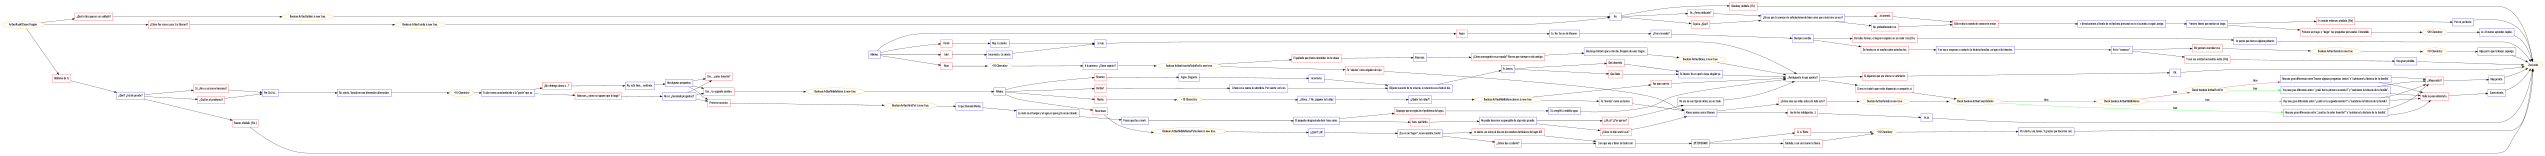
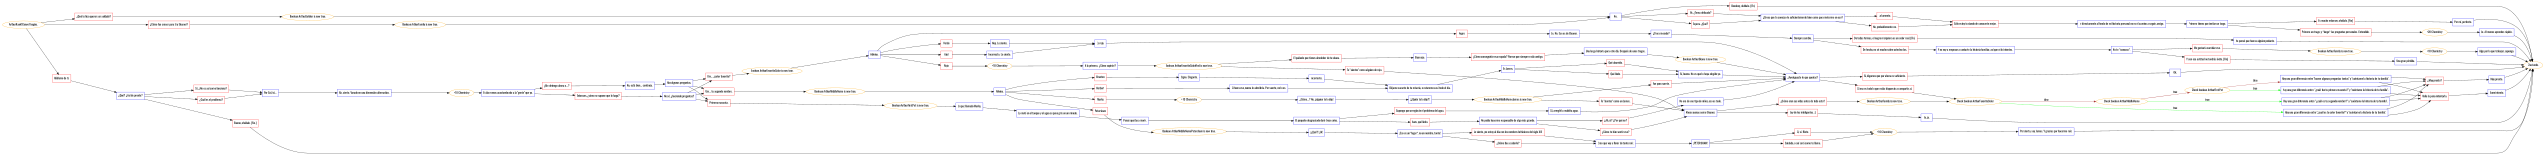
  digraph {
    fontname=Oswald
    rankdir=LR
    node [color=blue fontname=Oswald shape=box]
    edge [fontname=Oswald]
    "ArthurRank1Convo1 begins." [color=orange shape=""]
    n2 [color=red label="¿Qué te hizo querer ser soldado?"]
    n3 [color=red label="¿Cómo fue crecer para ti y Eleanor?"]
    n4 [color=red label="Háblame de ti."]
    n5 [color=orange label="Boolean ArthurSoldier is now true." shape=""]
    n6 [color=orange label="Boolean ArthurFamily is now true." shape=""]
    n7 [label="¿Qué? ¿Así de pronto?"]
    n8 [label="No."]
    n9 [color=red label="Sí. ¿No es así como funciona?"]
    n10 [color=red label="¿Cuál es el problema?"]
    n11 [color=red label="Bueno, olvídalo. [Fin.]"]
    n12 [color=red label="Espera. ¿Qué?"]
    n13 [color=red label="Ah. ¿Tema delicado?"]
    n14 [color=red label="Ooookey, olvídalo. [Fin]"]
    n15 [label="Por Sol, tú..."]
    "Chat ends." [color=orange shape=""]
    n17 [label="¿Crees que te conozco lo suficientemente bien como para meterme en eso?"]
    n18 [label="Ah, cierto. Varado en una dimensión alternativa."]
    n19 [color=red label="Lo lamento."]
    n20 [color=red label="No, probablemente no."]
    n21 [color=orange label="+10 Chemistry" shape=""]
    n22 [color=red label="Sólo estoy tratando de conocerte mejor."]
    n23 [label="Estás menos acostumbrado a la \"gente\" que yo."]
    n24 [label="Ir directamente al fondo de mi historia personal no es el camino a seguir, amigo."]
    n25 [color=red label="Entonces, ¿cómo se supone que lo haga?"]
    n26 [color=red label="¿Me detengo ahora o...?"]
    n27 [label="Primero tienes que invitar un trago."]
    n28 [label="No sé, ¿haciendo preguntas?"]
    n29 [label="No, está bien... continúa."]
    n30 [color=red label="Primero un trago, y *luego* las preguntas personales. Entendido."]
    n31 [color=red label="Es mucho esfuerzo, olvídalo. [Fin]"]
    n32 [color=red label="Um... ¿color favorito?"]
    n33 [color=red label="Um... tu segundo nombre."]
    n34 [color=red label="Primera mascota."]
    n35 [label="Haz algunas preguntas."]
    n36 [color=orange label="+20 Chemistry" shape=""]
    n37 [label="Por mí, perfecto."]
+   n38 [color=orange label="Boolean ArthurFavoriteColor is now true." shape=""]
    n39 [color=orange label="Boolean ArthurMiddleName is now true." shape=""]
    n40 [color=orange label="Boolean ArthurFirstPet is now true." shape=""]
    n41 [label="Je. Al menos aprendes rápido."]
    n42 [label="Adivina."]
    n43 [label="Adivina."]
    n44 [label="Un pez llamado Murky."]
    n45 [color=red label=Verde]
    n46 [color=red label=Negro]
    n47 [color=red label=Rojo]
    n48 [color=red label=Azul]
    n49 [color=red label=Herbert]
    n50 [color=red label=Murky]
    n51 [color=red label=Petersham]
    n52 [color=red label=Braxton]
    n53 [label="Lo metí en el tanque y el agua se puso gris en un minuto."]
    n54 [label="Nop. Lo siento."]
    n55 [label="Je. No. Ese es de Eleanor."]
    n56 [color=orange label="+10 Chemistry" shape=""]
    n57 [label="Incorrecto. Lo siento."]
    n58 [label="Si fuera ese, nunca lo admitiría. Por suerte, no lo es."]
    n59 [color=orange label="+10 Chemistry" shape=""]
    n60 [color=orange label="Boolean ArthurMiddleNamePetersham is now true." shape=""]
    n61 [label="Digno. Elegante."]
    n62 [label="Pensé que iba a morir."]
    n63 [label="Es rojo."]
    n64 [label="¿O era morado?"]
    n65 [label="A la primera. ¿Cómo supiste?"]
    n66 [label="Déjame sacarte de tu miseria, o estaremos así todo el día."]
    n67 [label="¿Cómo...? No, ¡alguien te lo dijo!"]
    n68 [label="¡¿Qué?! ¡JA!"]
    n69 [label="Incorrecto."]
    n70 [label="El pequeño desgraciado duró trece años."]
    n71 [label="¿Averiguaste lo que querías?"]
    n72 [label="Siempre cambia."]
    n73 [color=orange label="Boolean ArthurFavoriteColorRed is now true." shape=""]
    n74 [label="Es James."]
    n75 [label="¡¿Quién te lo dijo?!"]
    n76 [label="¡Eso es un *lugar*, no un nombre, tonto!"]
    n77 [color=red label="Supongo que arreglaste el problema del agua."]
    n78 [color=red label="Aww, qué lindo."]
    n79 [color=red label="Si eso es todo lo que estás dispuesto a compartir, sí."]
    n80 [color=red label="Sí, digamos que por ahora es suficiente."]
    n81 [color=red label="De todas formas, el negro ni siquiera es un color real. [Fin]"]
    n82 [color=red label="De hecho, no sé mucho sobre ustedes dos."]
    n83 [color=red label="El pañuelo que tienes alrededor de tu skana."]
    n84 [color=red label="Te \"sientes\" como alguien de rojo."]
    n85 [color=red label="Qué aburrido."]
    n86 [color=red label="Qué lindo."]
    n87 [color=orange label="Boolean ArthurMiddleNameJames is now true." shape=""]
    n88 [color=red label="Lo siento, ¡no estoy al día con los nombres británicos del siglo XX!"]
    n89 [color=red label="¿Cómo iba a saberlo?"]
    n90 [label="Sí, arreglé la maldita agua."]
    n91 [label="No podía hacerme responsable de algo más grande."]
    n92 [color=orange label="Check boolean ArthurFavoriteColor" shape=""]
    n93 [label="Ok."]
    n94 [label="No pensé que fueras alguien pedante."]
    n95 [label="Y no voy a empezar a contarte la historia familiar, así que ni lo intentes."]
    n96 [label="Buen ojo."]
    n97 [label="Ahora suenas como Eleanor."]
    n98 [label="Sí, bueno. No es que lo haya elegido yo."]
    n99 [color=red label="Fue pura suerte."]
    n100 [color=red label="Te \"sientes\" como un James."]
    n101 [label="Creo que voy a llorar de tanto reír."]
    n102 [color=red label="¿Ah, sí? ¿Por qué no?"]
    n103 [color=red label="¿Cómo te hizo sentir eso?"]
    n104 [label="Hay una gran diferencia entre \"¿cuál es tu color favorito?\" y \"cuéntame la historia de tu familia\"."]
    n105 [color=orange label="Check boolean ArthurMiddleName" shape=""]
    n106 [label="No te *conozco*."]
    n107 [color=red label="¿Cómo conseguiste esa espada? Parece que siempre está contigo."]
    n108 [color=red label="¿Cómo eran sus vidas antes de todo esto?"]
    n109 [color=red label="Soy de los inteligentes. ;)"]
    n110 [label="¡PETERSHAM!"]
    n111 [label="No era de ese tipo de niños, eso es todo."]
    n112 [color=red label="¿Muy pronto?"]
    n113 [color=red label="Valía la pena intentarlo."]
    n114 [label="Hay una gran diferencia entre \"¿cuál es tu segundo nombre?\" y \"cuéntame la historia de tu familia\"."]
    n115 [color=orange label="Check boolean ArthurFirstPet" shape=""]
    n116 [color=red label="Me gustaría cambiar eso."]
    n117 [color=red label="Y con esa actitud no tendrás éxito. [Fin]"]
    n118 [label="Una larga historia para otro día. Después de unos tragos."]
    n119 [color=orange label="Boolean ArthurFamily is now true." shape=""]
    n120 [label="Ja, ja."]
    n121 [color=red label="Cuidado, o así será como te llame."]
    n122 [color=red label="Sí, sí. Ríete."]
    n123 [label="Muy pronto."]
    n124 [label="Buen intento."]
    n125 [label="Hay una gran diferencia entre \"¿cuál fue tu primera mascota?\" y \"cuéntame la historia de tu familia\"."]
    n126 [label="Hay una gran diferencia entre \"hazme algunas preguntas tontas\" y \"cuéntame la historia de tu familia\"."]
    n127 [color=orange label="Boolean ArthurFamily is now true." shape=""]
    n128 [label="Una gran pérdida."]
    n129 [color=orange label="Boolean ArthurSkana is now true." shape=""]
    n130 [color=orange label="+10 Chemistry" shape=""]
    n131 [color=orange label="+10 Chemistry" shape=""]
    n132 [label="Por cierto, soy James. Y gracias por hacerme reír."]
    n133 [label="Algo por lo que trabajar, supongo."]
    "ArthurRank1Convo1 begins." -> n2
    "ArthurRank1Convo1 begins." -> n3
    "ArthurRank1Convo1 begins." -> n4
    n2 -> n5
    n3 -> n6
    n4 -> n7
    n5 -> n8
    n6 -> n8
    n7 -> n9
    n7 -> n10
    n7 -> n11
    n8 -> n12
    n8 -> n13
    n8 -> n14
    n9 -> n15
    n10 -> n15
    n11 -> "Chat ends."
    n12 -> n17
    n13 -> n17
    n14 -> "Chat ends."
    n15 -> n18
    n17 -> n19
    n17 -> n20
    n18 -> n21
    n19 -> n22
    n20 -> n22
    n21 -> n23
    n22 -> n24
    n23 -> n25
    n23 -> n26
    n24 -> n27
    n25 -> n28
    n26 -> n29
    n27 -> n30
    n27 -> n31
    n28 -> n32
    n28 -> n33
    n28 -> n34
    n29 -> n35
    n30 -> n36
    n31 -> n37
+   n32 -> n38
    n33 -> n39
    n34 -> n40
    n35 -> n32
    n35 -> n33
    n35 -> n34
    n36 -> n41
    n37 -> "Chat ends."
+   n38 -> n42
    n39 -> n43
    n40 -> n44
    n41 -> "Chat ends."
    n42 -> n45
    n42 -> n46
    n42 -> n47
    n42 -> n48
    n43 -> n49
    n43 -> n50
    n43 -> n51
    n43 -> n52
    n44 -> n53
    n45 -> n54
    n46 -> n55
    n47 -> n56
    n48 -> n57
    n49 -> n58
    n50 -> n59
    n51 -> n60
    n52 -> n61
    n53 -> n62
    n54 -> n63
    n55 -> n64
    n56 -> n65
    n57 -> n63
    n58 -> n66
    n59 -> n67
    n60 -> n68
    n61 -> n69
    n62 -> n70
    n63 -> n71
    n64 -> n72
    n65 -> n73
    n66 -> n74
    n67 -> n75
    n68 -> n76
    n69 -> n66
    n70 -> n77
    n70 -> n78
    n71 -> n79
    n71 -> n80
    n72 -> n81
    n72 -> n82
    n73 -> n83
    n73 -> n84
    n74 -> n85
    n74 -> n86
    n75 -> n87
    n76 -> n88
    n76 -> n89
    n77 -> n90
    n78 -> n91
    n79 -> n92
    n80 -> n93
    n81 -> n94
    n82 -> n95
    n83 -> n96
    n84 -> n97
    n85 -> n98
    n86 -> n98
    n87 -> n99
    n87 -> n100
    n88 -> n101
    n89 -> n101
    n90 -> n71
    n91 -> n102
    n91 -> n103
    n92 -> n104 [color=green label=true]
    n92 -> n105 [color=brown label=false]
    n93 -> "Chat ends."
    n94 -> "Chat ends."
    n95 -> n106
    n96 -> n107
    n97 -> n108
    n97 -> n109
    n98 -> n71
    n99 -> n71
    n100 -> n97
    n101 -> n110
    n102 -> n111
    n103 -> n97
    n104 -> n112
    n104 -> n113
    n105 -> n114 [color=green label=true]
    n105 -> n115 [color=brown label=true]
    n106 -> n116
    n106 -> n117
    n107 -> n118
    n108 -> n119
    n109 -> n120
    n110 -> n121
    n110 -> n122
    n111 -> n71
    n112 -> n123
    n113 -> n124
    n114 -> n112
    n114 -> n113
    n115 -> n125 [color=green label=true]
    n115 -> n126 [color=brown label=false]
    n116 -> n127
    n117 -> n128
    n118 -> n129
    n119 -> n92
    n120 -> "Chat ends."
    n121 -> n130
    n122 -> n130
    n123 -> "Chat ends."
    n124 -> "Chat ends."
    n125 -> n112
    n125 -> n113
    n126 -> n112
    n126 -> n113
    n127 -> n131
    n128 -> "Chat ends."
    n129 -> n71
    n130 -> n132
    n131 -> n133
    n132 -> "Chat ends."
    n133 -> "Chat ends."
  }
